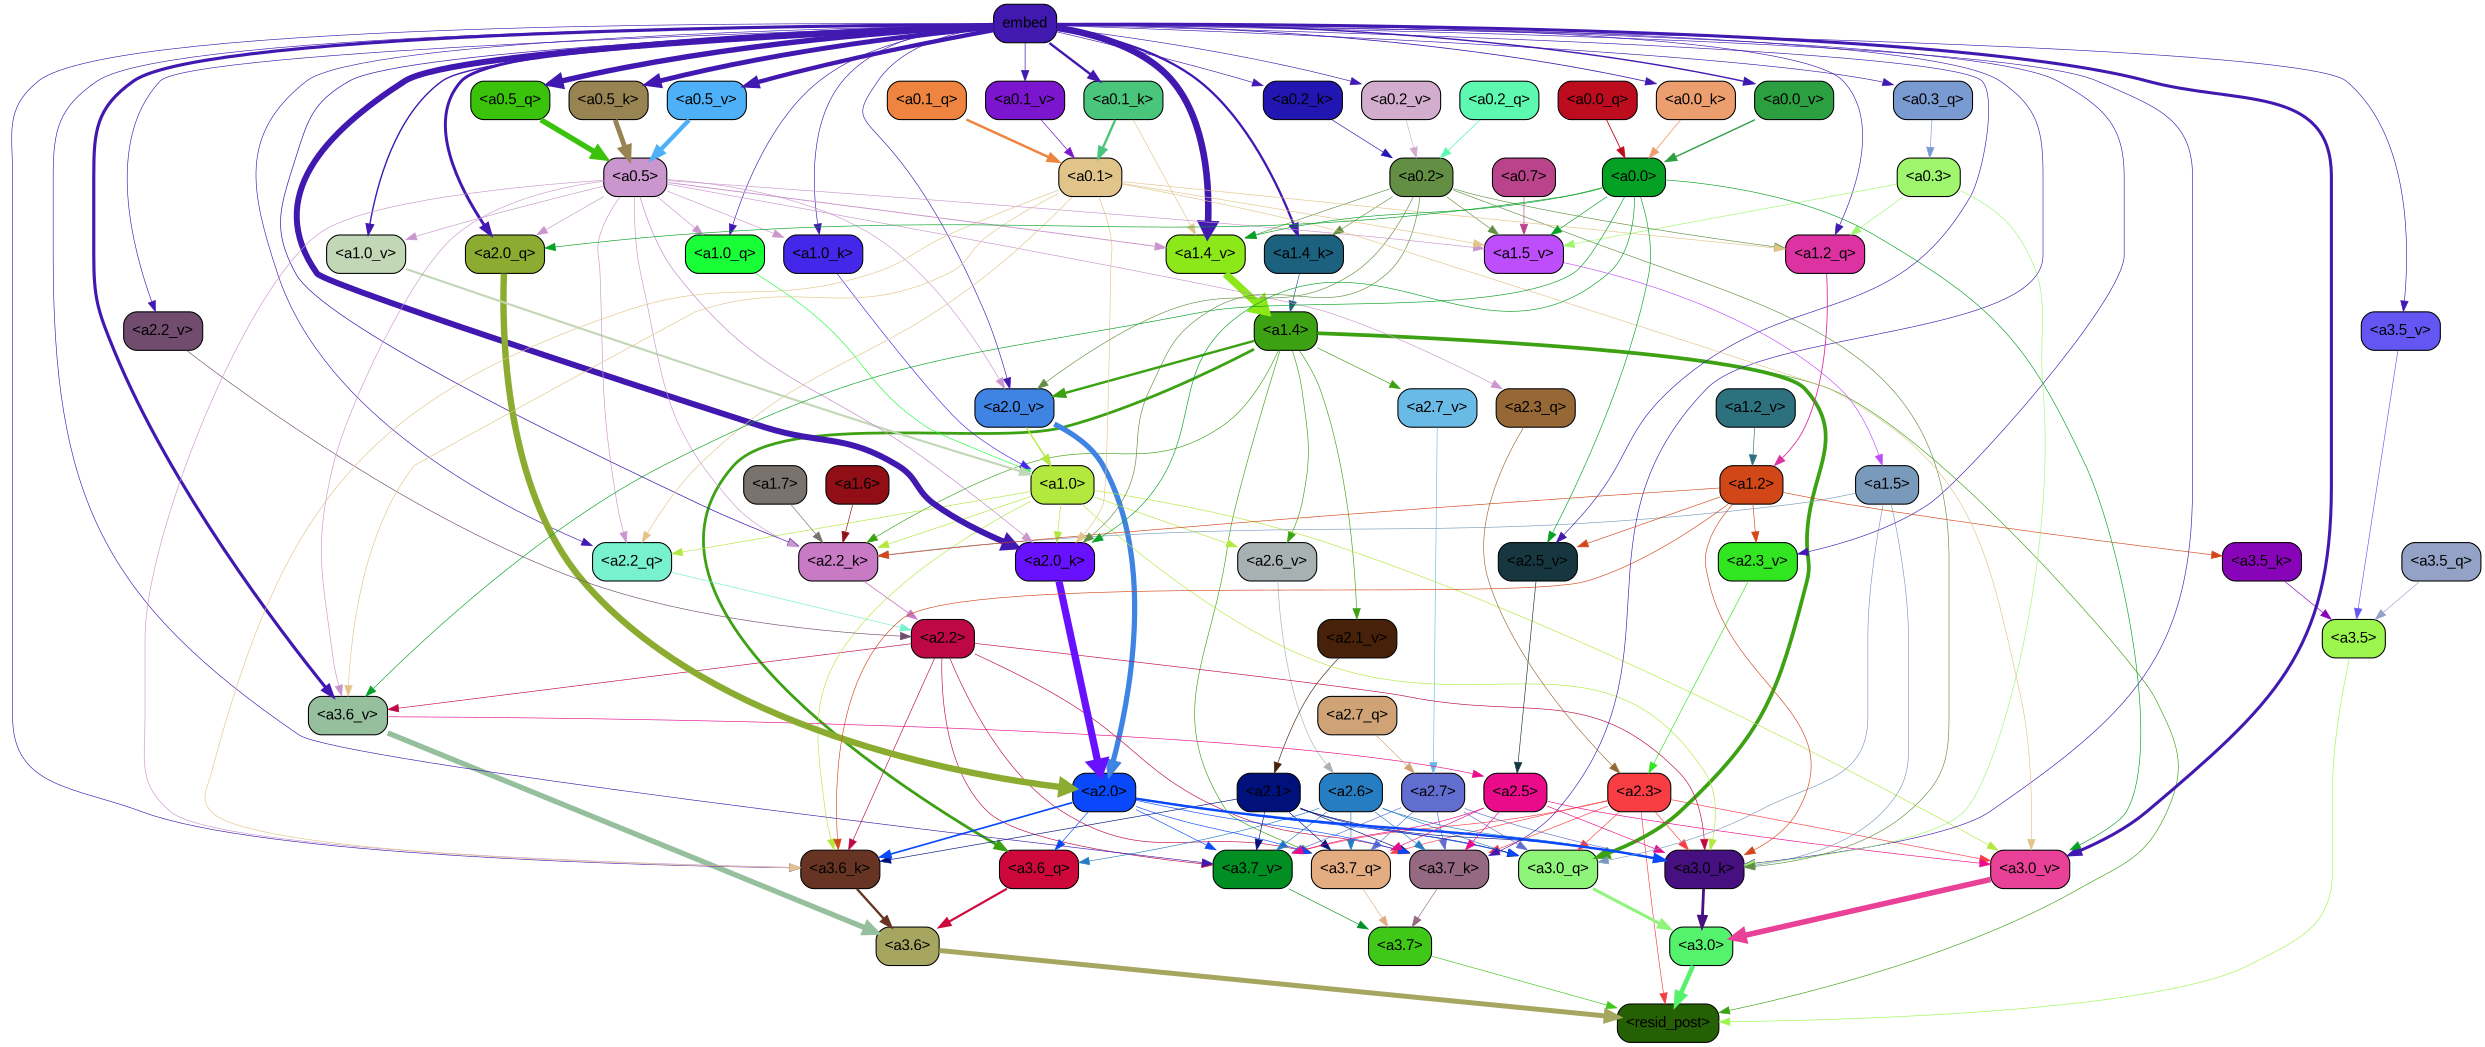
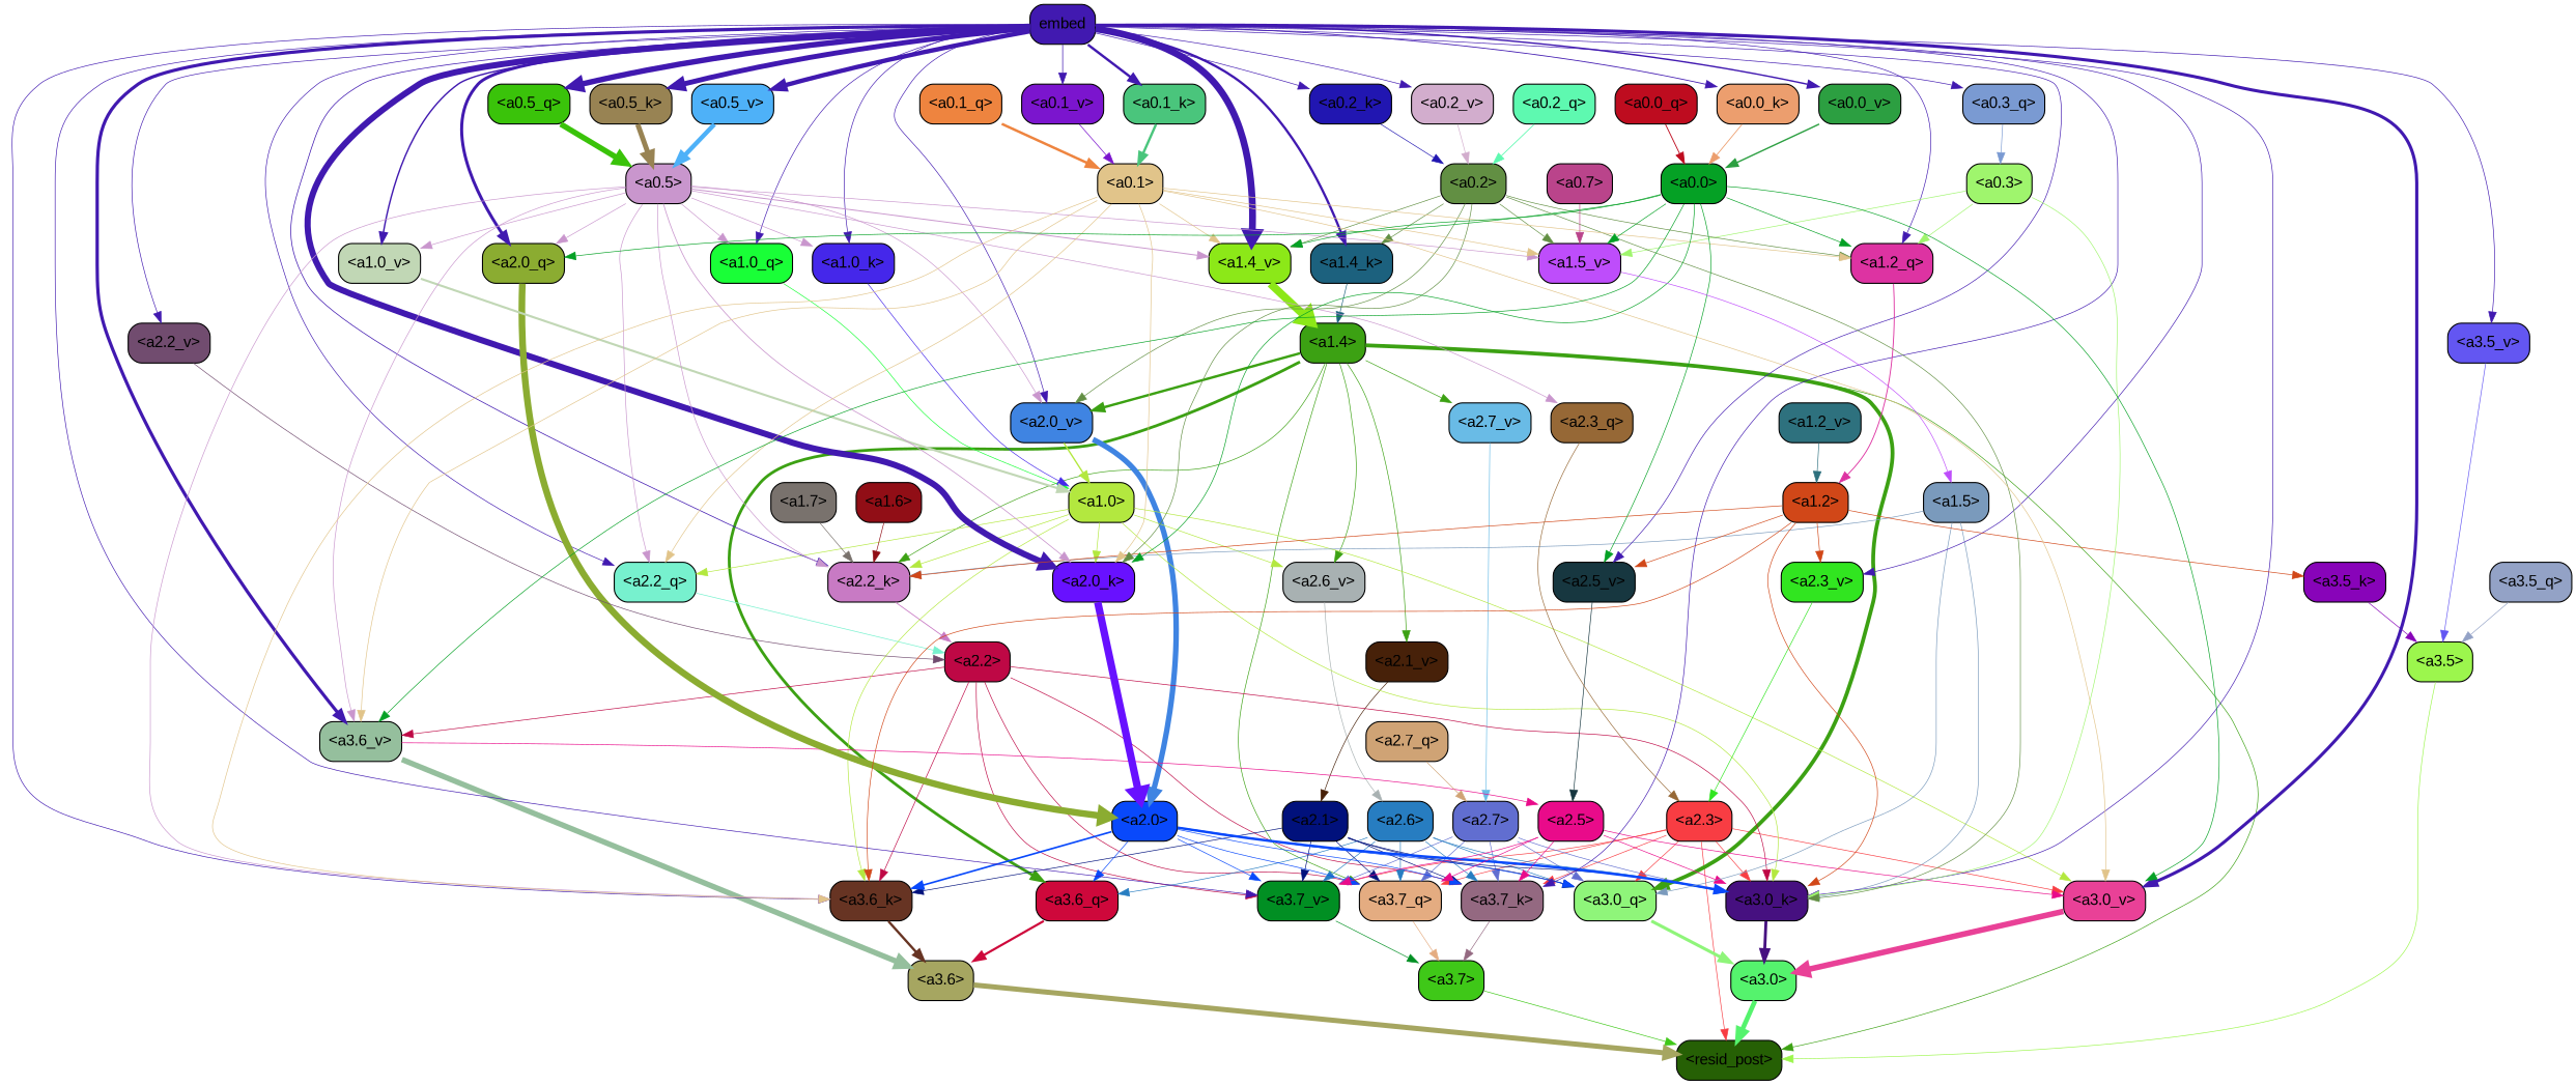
  strict digraph {
    fontname="Liberation Sans"
    splines=true
    node [color=black fontname="Liberation Sans" shape=box style="filled, rounded"]
    edge [color="#4119b0" fontname="Liberation Sans" penwidth=0.6]
    "<a3.7>" [fillcolor="#3fc818"]
    "<resid_post>" [fillcolor="#266005"]
    "<a3.6>" [fillcolor="#a6a661"]
    "<a3.5>" [fillcolor="#9cf64d"]
    "<a3.0>" [fillcolor="#55f36d"]
    "<a2.3>" [fillcolor="#f83d43"]
    "<a3.7_q>" [fillcolor="#e4ac81"]
    "<a3.0_q>" [fillcolor="#8ff57a"]
    "<a3.7_k>" [fillcolor="#946981"]
    "<a3.0_k>" [fillcolor="#461080"]
    "<a3.7_v>" [fillcolor="#018f23"]
    "<a3.0_v>" [fillcolor="#e94197"]
    "<a1.4>" [fillcolor="#3ca113"]
    "<a3.6_q>" [fillcolor="#ce083b"]
    "<a2.2_k>" [fillcolor="#c87ac4"]
    "<a2.7_v>" [fillcolor="#69bbe6"]
    "<a2.6_v>" [fillcolor="#a8b1b2"]
    "<a2.1_v>" [fillcolor="#472109"]
    "<a2.0_v>" [fillcolor="#3f84e2"]
    "<a2.2>" [fillcolor="#be0845"]
    "<a2.7>" [fillcolor="#616ed0"]
    "<a2.6>" [fillcolor="#277dc1"]
    "<a2.1>" [fillcolor="#01117c"]
    "<a2.0>" [fillcolor="#0949fb"]
    "<a1.0>" [fillcolor="#b3e83f"]
    "<a3.6_k>" [fillcolor="#673423"]
    "<a3.6_v>" [fillcolor="#95bf9d"]
    "<a3.5_q>" [fillcolor="#93a2c6"]
    "<a3.5_k>" [fillcolor="#8804b9"]
    "<a2.5>" [fillcolor="#e90b8a"]
    "<a3.5_v>" [fillcolor="#6356f2"]
    "<a1.5>" [fillcolor="#7a9abc"]
    embed [fillcolor="#4119b0"]
    "<a2.2_q>" [fillcolor="#77f1ce"]
    "<a2.0_q>" [fillcolor="#8bac31"]
    "<a2.0_k>" [fillcolor="#6811ff"]
    "<a2.5_v>" [fillcolor="#173740"]
    "<a2.3_v>" [fillcolor="#31e520"]
    "<a2.2_v>" [fillcolor="#714c6f"]
    "<a1.2_q>" [fillcolor="#dd33a2"]
    "<a1.0_q>" [fillcolor="#19ff37"]
    "<a1.4_k>" [fillcolor="#1c617e"]
    "<a1.0_k>" [fillcolor="#4527ea"]
    "<a1.4_v>" [fillcolor="#8ce818"]
    "<a1.0_v>" [fillcolor="#c1d7b5"]
    "<a0.5_q>" [fillcolor="#3ac30a"]
    "<a0.3_q>" [fillcolor="#7a9ad2"]
    "<a0.5_k>" [fillcolor="#988353"]
    "<a0.2_k>" [fillcolor="#2116b1"]
    "<a0.1_k>" [fillcolor="#4ac57c"]
    "<a0.0_k>" [fillcolor="#ec9e6e"]
    "<a0.5_v>" [fillcolor="#4eb1f8"]
    "<a0.2_v>" [fillcolor="#d2adcd"]
    "<a0.1_v>" [fillcolor="#7b15ce"]
    "<a0.0_v>" [fillcolor="#2c9f41"]
    "<a1.2>" [fillcolor="#d14718"]
    "<a0.5>" [fillcolor="#c996cd"]
    "<a0.3>" [fillcolor="#9ff56d"]
    "<a0.2>" [fillcolor="#628f43"]
    "<a0.1>" [fillcolor="#e1c48a"]
    "<a0.0>" [fillcolor="#05a125"]
    "<a2.3_q>" [fillcolor="#966836"]
    "<a1.5_v>" [fillcolor="#be4dfb"]
    "<a2.7_q>" [fillcolor="#cfa375"]
    "<a1.7>" [fillcolor="#79726d"]
    "<a1.6>" [fillcolor="#910e16"]
    "<a1.2_v>" [fillcolor="#2e717e"]
    "<a0.7>" [fillcolor="#ba448b"]
    "<a0.2_q>" [fillcolor="#5ef9b0"]
    "<a0.1_q>" [fillcolor="#ee843f"]
    "<a0.0_q>" [fillcolor="#be0c1f"]
    "<a3.7>" -> "<resid_post>" [color="#3fc818"]
    "<a3.6>" -> "<resid_post>" [color="#a6a661" penwidth=4.6696330308914185]
    "<a3.5>" -> "<resid_post>" [color="#9cf64d"]
    "<a3.0>" -> "<resid_post>" [color="#55f36d" penwidth=4.282557368278503]
    "<a2.3>" -> "<resid_post>" [color="#f83d43"]
    "<a2.3>" -> "<a3.7_q>" [color="#f83d43"]
    "<a2.3>" -> "<a3.0_q>" [color="#f83d43"]
    "<a2.3>" -> "<a3.7_k>" [color="#f83d43"]
    "<a2.3>" -> "<a3.0_k>" [color="#f83d43"]
    "<a2.3>" -> "<a3.7_v>" [color="#f83d43"]
    "<a2.3>" -> "<a3.0_v>" [color="#f83d43"]
    "<a3.7_q>" -> "<a3.7>" [color="#e4ac81"]
    "<a3.0_q>" -> "<a3.0>" [color="#8ff57a" penwidth=2.8638100624084473]
    "<a3.7_k>" -> "<a3.7>" [color="#946981"]
    "<a3.0_k>" -> "<a3.0>" [color="#461080" penwidth=2.6274144649505615]
    "<a3.7_v>" -> "<a3.7>" [color="#018f23"]
    "<a3.0_v>" -> "<a3.0>" [color="#e94197" penwidth=5.188832879066467]
    "<a1.4>" -> "<resid_post>" [color="#3ca113"]
    "<a1.4>" -> "<a3.7_q>" [color="#3ca113"]
    "<a1.4>" -> "<a3.0_q>" [color="#3ca113" penwidth=3.4971605762839317]
    "<a1.4>" -> "<a3.6_q>" [color="#3ca113" penwidth=2.6073555648326874]
    "<a1.4>" -> "<a2.2_k>" [color="#3ca113"]
    "<a1.4>" -> "<a2.7_v>" [color="#3ca113"]
    "<a1.4>" -> "<a2.6_v>" [color="#3ca113"]
    "<a1.4>" -> "<a2.1_v>" [color="#3ca113"]
    "<a1.4>" -> "<a2.0_v>" [color="#3ca113" penwidth=2.268670678138733]
    "<a3.6_q>" -> "<a3.6>" [color="#ce083b" penwidth=2.03758105635643]
    "<a2.2_k>" -> "<a2.2>" [color="#c87ac4" penwidth=0.7764816284179688]
    "<a2.7_v>" -> "<a2.7>" [color="#69bbe6"]
    "<a2.6_v>" -> "<a2.6>" [color="#a8b1b2"]
    "<a2.1_v>" -> "<a2.1>" [color="#472109"]
    "<a2.0_v>" -> "<a2.0>" [color="#3f84e2" penwidth=4.906715989112854]
    "<a2.0_v>" -> "<a1.0>" [color="#b3e83f" penwidth=1.27996826171875]
    "<a2.2>" -> "<a3.7_q>" [color="#be0845"]
    "<a2.2>" -> "<a3.7_k>" [color="#be0845"]
    "<a2.2>" -> "<a3.0_k>" [color="#be0845"]
    "<a2.2>" -> "<a3.7_v>" [color="#be0845"]
    "<a2.2>" -> "<a3.6_k>" [color="#be0845"]
    "<a2.2>" -> "<a3.6_v>" [color="#be0845"]
    "<a2.7>" -> "<a3.7_q>" [color="#616ed0"]
    "<a2.7>" -> "<a3.0_q>" [color="#616ed0"]
    "<a2.7>" -> "<a3.7_k>" [color="#616ed0"]
    "<a2.7>" -> "<a3.0_k>" [color="#616ed0"]
    "<a2.7>" -> "<a3.7_v>" [color="#616ed0"]
    "<a2.6>" -> "<a3.7_q>" [color="#277dc1"]
    "<a2.6>" -> "<a3.0_q>" [color="#277dc1"]
    "<a2.6>" -> "<a3.7_k>" [color="#277dc1"]
    "<a2.6>" -> "<a3.0_k>" [color="#277dc1"]
    "<a2.6>" -> "<a3.7_v>" [color="#277dc1"]
    "<a2.6>" -> "<a3.6_q>" [color="#277dc1"]
    "<a2.1>" -> "<a3.7_q>" [color="#01117c"]
    "<a2.1>" -> "<a3.0_q>" [color="#01117c"]
    "<a2.1>" -> "<a3.7_k>" [color="#01117c"]
    "<a2.1>" -> "<a3.0_k>" [color="#01117c"]
    "<a2.1>" -> "<a3.7_v>" [color="#01117c"]
    "<a2.1>" -> "<a3.6_k>" [color="#01117c"]
    "<a2.0>" -> "<a3.7_q>" [color="#0949fb"]
    "<a2.0>" -> "<a3.0_q>" [color="#0949fb"]
    "<a2.0>" -> "<a3.7_k>" [color="#0949fb"]
    "<a2.0>" -> "<a3.0_k>" [color="#0949fb" penwidth=2.270527422428131]
    "<a2.0>" -> "<a3.7_v>" [color="#0949fb"]
    "<a2.0>" -> "<a3.6_q>" [color="#0949fb"]
    "<a2.0>" -> "<a3.6_k>" [color="#0949fb" penwidth=1.5568191409111023]
    "<a1.0>" -> "<a3.0_k>" [color="#b3e83f"]
    "<a1.0>" -> "<a3.0_v>" [color="#b3e83f"]
    "<a1.0>" -> "<a2.2_k>" [color="#b3e83f"]
    "<a1.0>" -> "<a2.6_v>" [color="#b3e83f"]
    "<a1.0>" -> "<a3.6_k>" [color="#b3e83f"]
    "<a1.0>" -> "<a2.2_q>" [color="#b3e83f"]
    "<a1.0>" -> "<a2.0_k>" [color="#b3e83f"]
    "<a3.6_k>" -> "<a3.6>" [color="#673423" penwidth=2.174198240041733]
    "<a3.6_v>" -> "<a3.6>" [color="#95bf9d" penwidth=5.002329230308533]
    "<a3.6_v>" -> "<a2.5>" [color="#e90b8a"]
    "<a3.5_q>" -> "<a3.5>" [color="#93a2c6"]
    "<a3.5_k>" -> "<a3.5>" [color="#8804b9"]
    "<a2.5>" -> "<a3.7_q>" [color="#e90b8a"]
    "<a2.5>" -> "<a3.7_k>" [color="#e90b8a"]
    "<a2.5>" -> "<a3.0_k>" [color="#e90b8a"]
    "<a2.5>" -> "<a3.7_v>" [color="#e90b8a"]
    "<a2.5>" -> "<a3.0_v>" [color="#e90b8a"]
    "<a3.5_v>" -> "<a3.5>" [color="#6356f2"]
    "<a1.5>" -> "<a3.0_q>" [color="#7a9abc"]
    "<a1.5>" -> "<a3.0_k>" [color="#7a9abc"]
    "<a1.5>" -> "<a2.2_k>" [color="#7a9abc"]
    embed -> "<a3.7_k>"
    embed -> "<a3.0_k>"
    embed -> "<a3.7_v>"
    embed -> "<a3.0_v>" [penwidth=2.8686431646347046]
    embed -> "<a2.2_k>" [penwidth=0.67606520652771]
    embed -> "<a2.0_v>"
    embed -> "<a3.6_k>"
    embed -> "<a3.6_v>" [penwidth=2.9588699340820312]
    embed -> "<a3.5_v>"
    embed -> "<a2.2_q>"
    embed -> "<a2.0_q>" [penwidth=2.7617180347442627]
    embed -> "<a2.0_k>" [penwidth=5.615107178688049]
    embed -> "<a2.5_v>"
    embed -> "<a2.3_v>"
    embed -> "<a2.2_v>"
    embed -> "<a1.2_q>"
    embed -> "<a1.0_q>"
    embed -> "<a1.4_k>" [penwidth=2.1468217372894287]
    embed -> "<a1.0_k>"
    embed -> "<a1.4_v>" [penwidth=6.189999580383301]
    embed -> "<a1.0_v>" [penwidth=1.3123979568481445]
    embed -> "<a0.5_q>" [penwidth=5.055958271026611]
    embed -> "<a0.3_q>"
    embed -> "<a0.5_k>" [penwidth=4.58268666267395]
    embed -> "<a0.2_k>"
    embed -> "<a0.1_k>" [penwidth=2.2296652793884277]
    embed -> "<a0.0_k>" [penwidth=0.7705097198486328]
    embed -> "<a0.5_v>" [penwidth=4.06441330909729]
    embed -> "<a0.2_v>"
    embed -> "<a0.1_v>" [penwidth=0.6574034690856934]
    embed -> "<a0.0_v>" [penwidth=1.3119869232177734]
    "<a2.2_q>" -> "<a2.2>" [color="#77f1ce" penwidth=0.6340763568878174]
    "<a2.0_q>" -> "<a2.0>" [color="#8bac31" penwidth=6.0160088539123535]
    "<a2.0_k>" -> "<a2.0>" [color="#6811ff" penwidth=6.773025274276733]
    "<a2.5_v>" -> "<a2.5>" [color="#173740"]
    "<a2.3_v>" -> "<a2.3>" [color="#31e520"]
    "<a2.2_v>" -> "<a2.2>" [color="#714c6f"]
    "<a1.2_q>" -> "<a1.2>" [color="#dd33a2" penwidth=0.836545467376709]
    "<a1.0_q>" -> "<a1.0>" [color="#19ff37"]
    "<a1.4_k>" -> "<a1.4>" [color="#1c617e"]
    "<a1.0_k>" -> "<a1.0>" [color="#4527ea"]
    "<a1.4_v>" -> "<a1.4>" [color="#8ce818" penwidth=7.093163728713989]
    "<a1.0_v>" -> "<a1.0>" [color="#c1d7b5" penwidth=1.9666723012924194]
    "<a0.5_q>" -> "<a0.5>" [color="#3ac30a" penwidth=5.0559651255607605]
    "<a0.3_q>" -> "<a0.3>" [color="#7a9ad2"]
    "<a0.5_k>" -> "<a0.5>" [color="#988353" penwidth=4.577519536018372]
    "<a0.2_k>" -> "<a0.2>" [color="#2116b1"]
    "<a0.1_k>" -> "<a0.1>" [color="#4ac57c" penwidth=2.2273199558258057]
    "<a0.0_k>" -> "<a0.0>" [color="#ec9e6e" penwidth=0.7703166007995605]
    "<a0.5_v>" -> "<a0.5>" [color="#4eb1f8" penwidth=4.062177300453186]
    "<a0.2_v>" -> "<a0.2>" [color="#d2adcd"]
    "<a0.1_v>" -> "<a0.1>" [color="#7b15ce" penwidth=0.654442310333252]
    "<a0.0_v>" -> "<a0.0>" [color="#2c9f41" penwidth=1.307939052581787]
    "<a1.2>" -> "<a3.0_k>" [color="#d14718"]
    "<a1.2>" -> "<a2.2_k>" [color="#d14718"]
    "<a1.2>" -> "<a3.6_k>" [color="#d14718"]
    "<a1.2>" -> "<a3.5_k>" [color="#d14718"]
    "<a1.2>" -> "<a2.5_v>" [color="#d14718"]
    "<a1.2>" -> "<a2.3_v>" [color="#d14718"]
    "<a0.5>" -> "<a2.2_k>" [color="#c996cd"]
    "<a0.5>" -> "<a2.0_v>" [color="#c996cd"]
    "<a0.5>" -> "<a3.6_k>" [color="#c996cd"]
    "<a0.5>" -> "<a3.6_v>" [color="#c996cd"]
    "<a0.5>" -> "<a2.2_q>" [color="#c996cd"]
    "<a0.5>" -> "<a2.0_q>" [color="#c996cd"]
    "<a0.5>" -> "<a2.0_k>" [color="#c996cd" penwidth=0.7151575088500977]
    "<a0.5>" -> "<a1.0_q>" [color="#c996cd"]
    "<a0.5>" -> "<a1.0_k>" [color="#c996cd"]
    "<a0.5>" -> "<a1.4_v>" [color="#c996cd" penwidth=0.8927993774414062]
    "<a0.5>" -> "<a1.0_v>" [color="#c996cd"]
    "<a0.5>" -> "<a2.3_q>" [color="#c996cd"]
    "<a0.5>" -> "<a1.5_v>" [color="#c996cd"]
    "<a0.3>" -> "<a3.0_k>" [color="#9ff56d"]
    "<a0.3>" -> "<a1.2_q>" [color="#9ff56d"]
    "<a0.3>" -> "<a1.5_v>" [color="#9ff56d"]
    "<a0.2>" -> "<a3.0_k>" [color="#628f43"]
    "<a0.2>" -> "<a2.0_v>" [color="#628f43"]
    "<a0.2>" -> "<a2.0_k>" [color="#628f43"]
    "<a0.2>" -> "<a1.2_q>" [color="#628f43"]
    "<a0.2>" -> "<a1.4_k>" [color="#628f43"]
    "<a0.2>" -> "<a1.4_v>" [color="#628f43"]
    "<a0.2>" -> "<a1.5_v>" [color="#628f43"]
    "<a0.1>" -> "<a3.0_v>" [color="#e1c48a"]
    "<a0.1>" -> "<a3.6_k>" [color="#e1c48a"]
    "<a0.1>" -> "<a3.6_v>" [color="#e1c48a"]
    "<a0.1>" -> "<a2.2_q>" [color="#e1c48a"]
    "<a0.1>" -> "<a2.0_k>" [color="#e1c48a"]
    "<a0.1>" -> "<a1.2_q>" [color="#e1c48a"]
-   "<a0.1_k>" -> "<a1.4_v>" [color="#e1c48a"]
+   "<a0.1>" -> "<a1.4_v>" [color="#e1c48a"]
    "<a0.1>" -> "<a1.5_v>" [color="#e1c48a"]
    "<a0.0>" -> "<a3.0_v>" [color="#05a125"]
    "<a0.0>" -> "<a3.6_v>" [color="#05a125"]
    "<a0.0>" -> "<a2.0_q>" [color="#05a125"]
    "<a0.0>" -> "<a2.0_k>" [color="#05a125"]
    "<a0.0>" -> "<a2.5_v>" [color="#05a125"]
+   "<a0.0>" -> "<a1.2_q>" [color="#05a125"]
    "<a0.0>" -> "<a1.4_v>" [color="#05a125"]
    "<a0.0>" -> "<a1.5_v>" [color="#05a125"]
    "<a2.3_q>" -> "<a2.3>" [color="#966836"]
    "<a1.5_v>" -> "<a1.5>" [color="#be4dfb"]
    "<a2.7_q>" -> "<a2.7>" [color="#cfa375"]
    "<a1.7>" -> "<a2.2_k>" [color="#79726d"]
    "<a1.6>" -> "<a2.2_k>" [color="#910e16"]
    "<a1.2_v>" -> "<a1.2>" [color="#2e717e"]
    "<a0.7>" -> "<a1.5_v>" [color="#ba448b"]
    "<a0.2_q>" -> "<a0.2>" [color="#5ef9b0" penwidth=0.7587676048278809]
    "<a0.1_q>" -> "<a0.1>" [color="#ee843f" penwidth=2.3103086948394775]
    "<a0.0_q>" -> "<a0.0>" [color="#be0c1f" penwidth=0.8285908699035645]
  }
